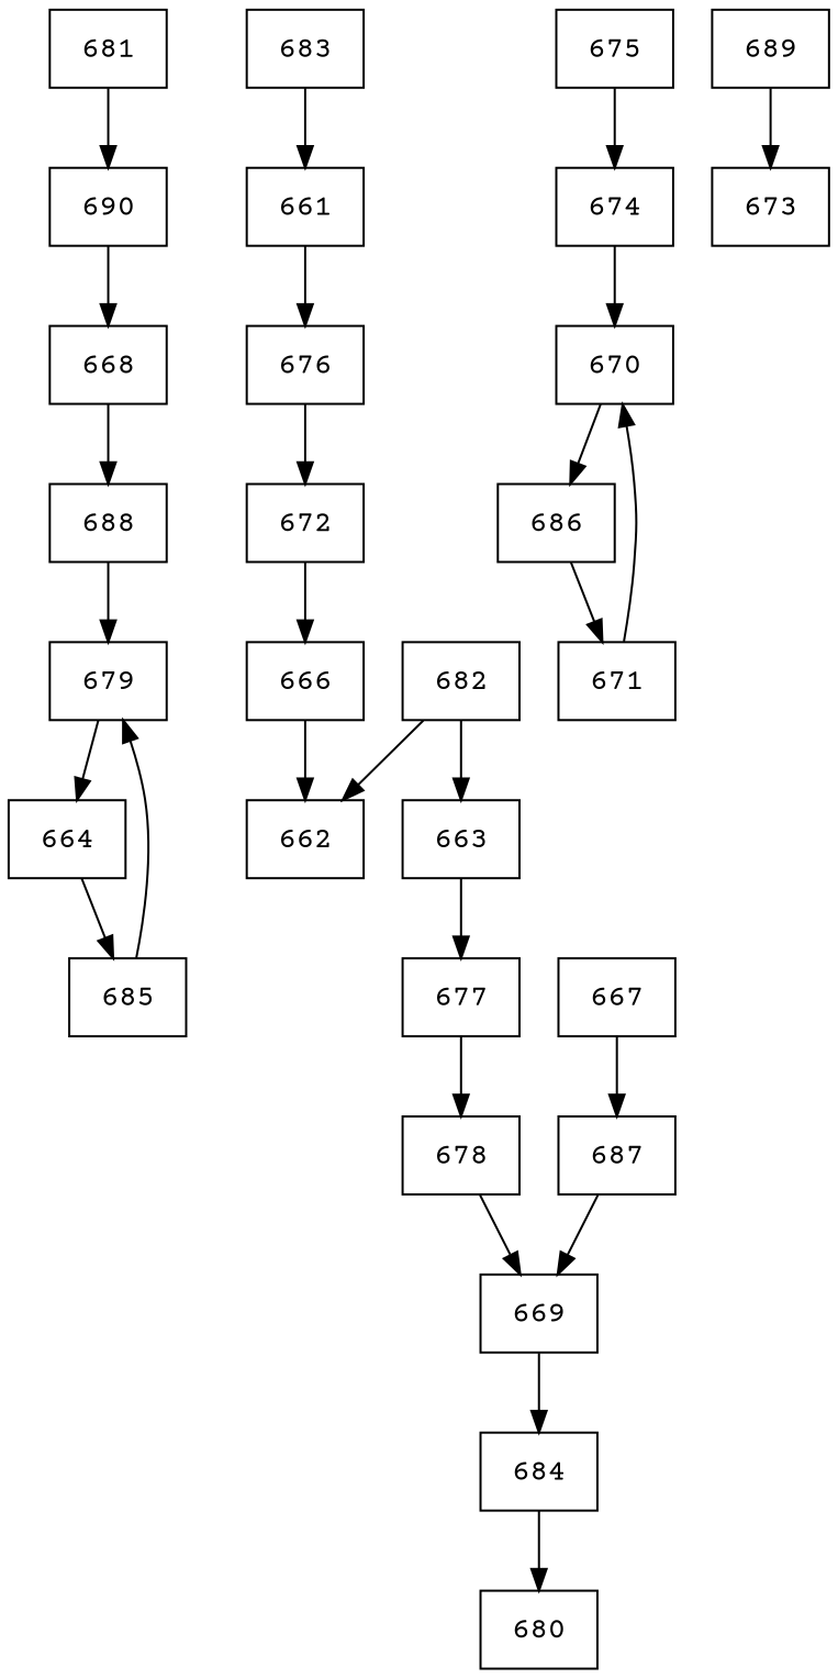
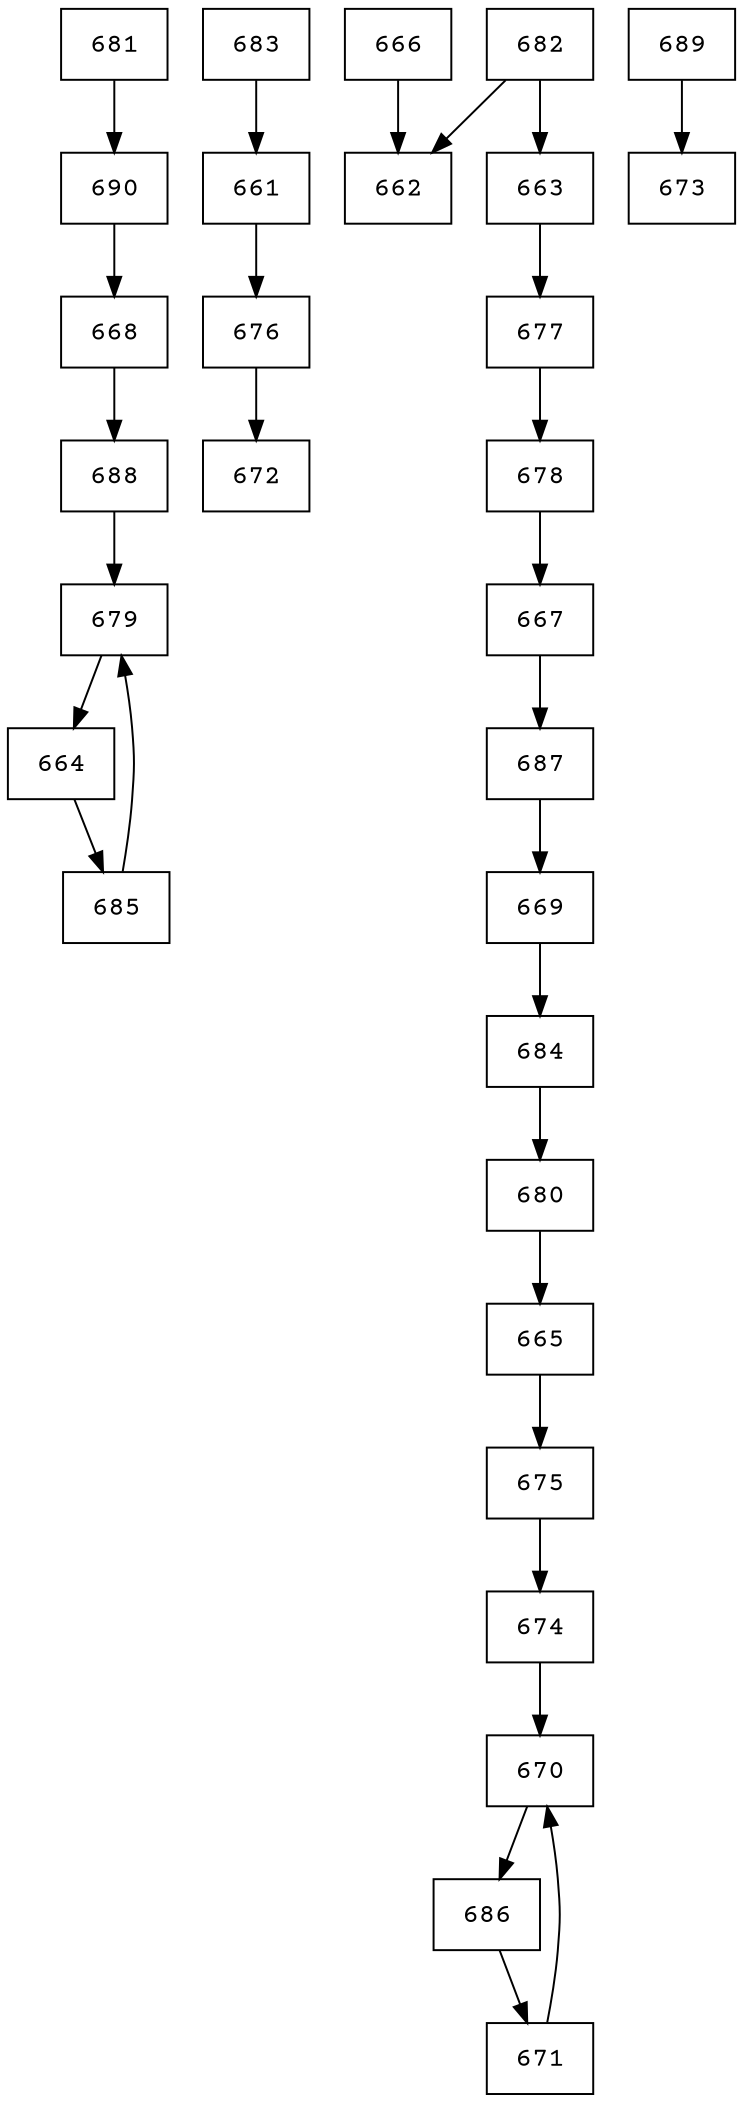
  digraph {
    fontname="Courier Prime"
    node [fontname="Courier Prime" shape=record]
    edge [fontname="Courier Prime"]
    n1 [label="{681}"]
    n2 [label="{690}"]
    n3 [label="{668}"]
    n4 [label="{688}"]
    n5 [label="{679}"]
    n6 [label="{664}"]
    n7 [label="{685}"]
    n8 [label="{683}"]
    n9 [label="{661}"]
    n10 [label="{676}"]
    n11 [label="{672}"]
    n12 [label="{666}"]
    n13 [label="{662}"]
    n14 [label="{682}"]
    n15 [label="{663}"]
    n16 [label="{677}"]
    n17 [label="{678}"]
    n18 [label="{667}"]
    n19 [label="{687}"]
    n20 [label="{669}"]
    n21 [label="{684}"]
    n22 [label="{680}"]
+   n23 [label="{665}"]
    n24 [label="{675}"]
    n25 [label="{674}"]
    n26 [label="{670}"]
    n27 [label="{686}"]
    n28 [label="{671}"]
    n29 [label="{689}"]
    n30 [label="{673}"]
    n1 -> n2
    n2 -> n3
    n3 -> n4
    n4 -> n5
    n5 -> n6
    n6 -> n7
    n7 -> n5
    n8 -> n9
    n9 -> n10
    n10 -> n11
-   n11 -> n12
    n12 -> n13
    n14 -> n13
    n14 -> n15
    n15 -> n16
    n16 -> n17
-   n17 -> n20
+   n17 -> n18
    n18 -> n19
    n19 -> n20
    n20 -> n21
    n21 -> n22
+   n22 -> n23
+   n23 -> n24
    n24 -> n25
    n25 -> n26
    n26 -> n27
    n27 -> n28
    n28 -> n26
    n29 -> n30
  }
